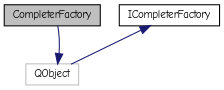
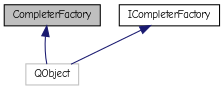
  digraph {
    fontname="Comic Neue"
    node [color=black fillcolor=white fontname="Comic Neue" fontsize=10 shape=record style=filled]
    edge [color=midnightblue dir=back fontname="Comic Neue" fontsize=10 labelfontname=Helvetica labelfontsize=10 style=solid]
    n1 [fillcolor=grey75 fontcolor=black height=0.2 label=CompleterFactory width=0.4]
    n2 [color=grey75 height=0.2 label=QObject width=0.4]
    n3 [height=0.2 label=ICompleterFactory width=0.4]
-   n2 -> n1
+   n1 -> n2
    n3 -> n2
  }
